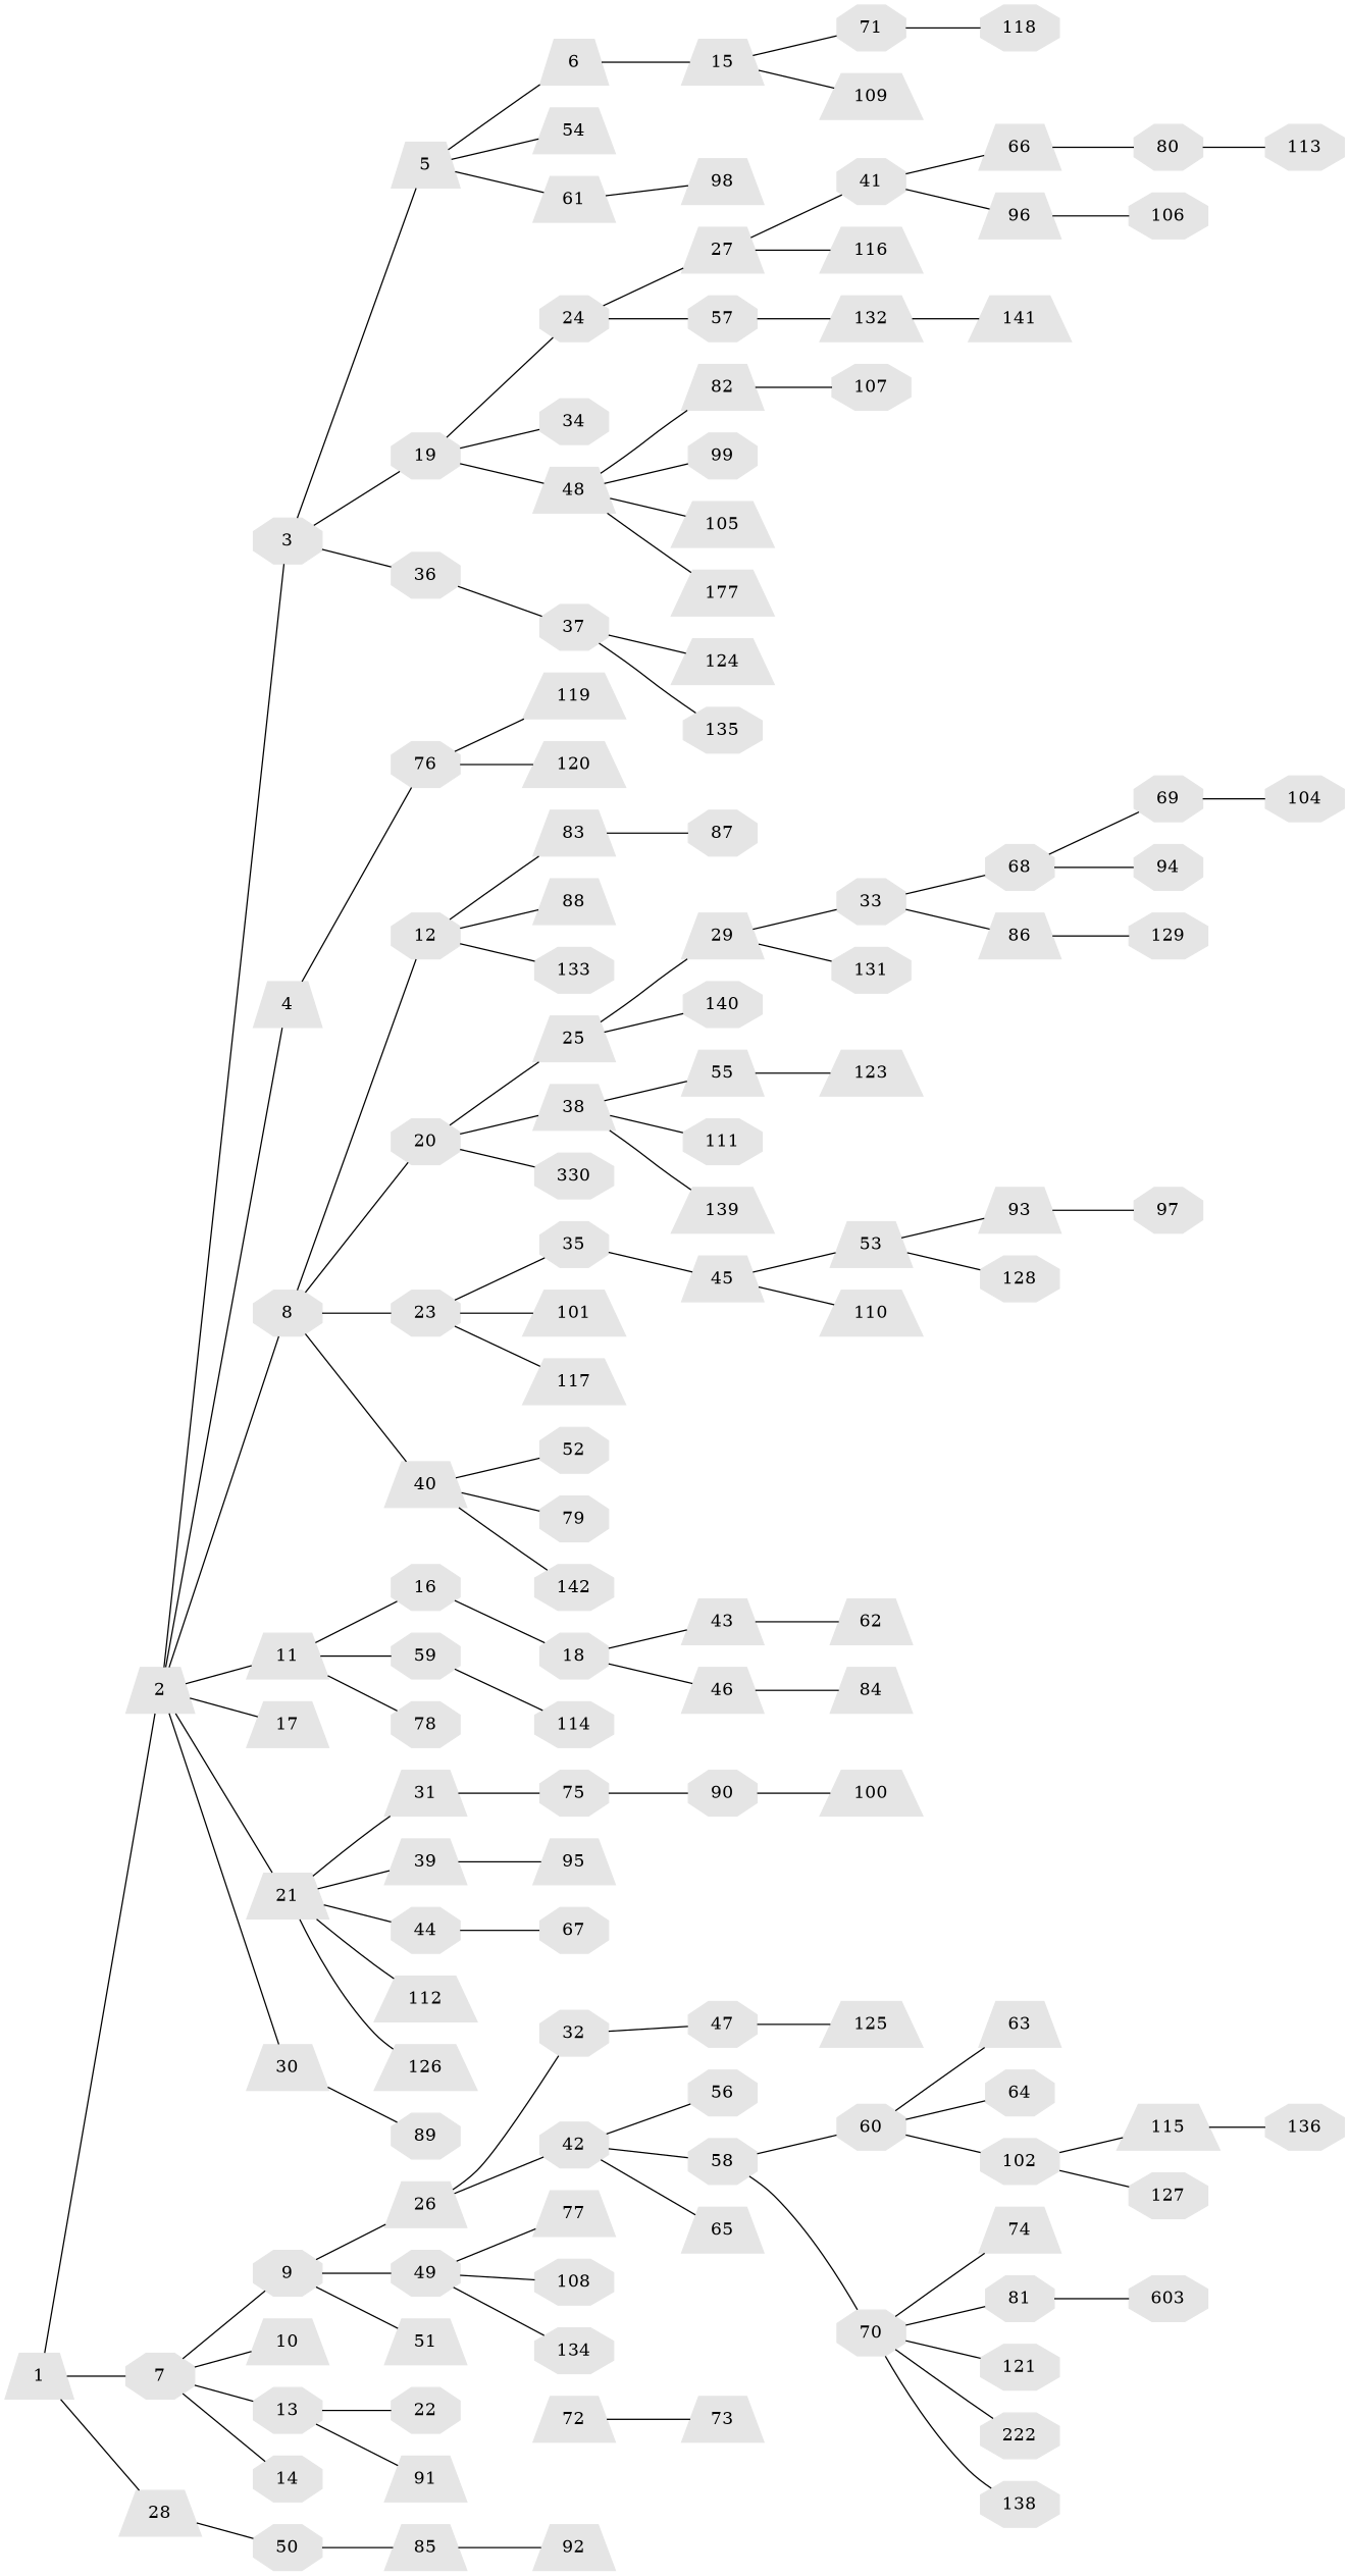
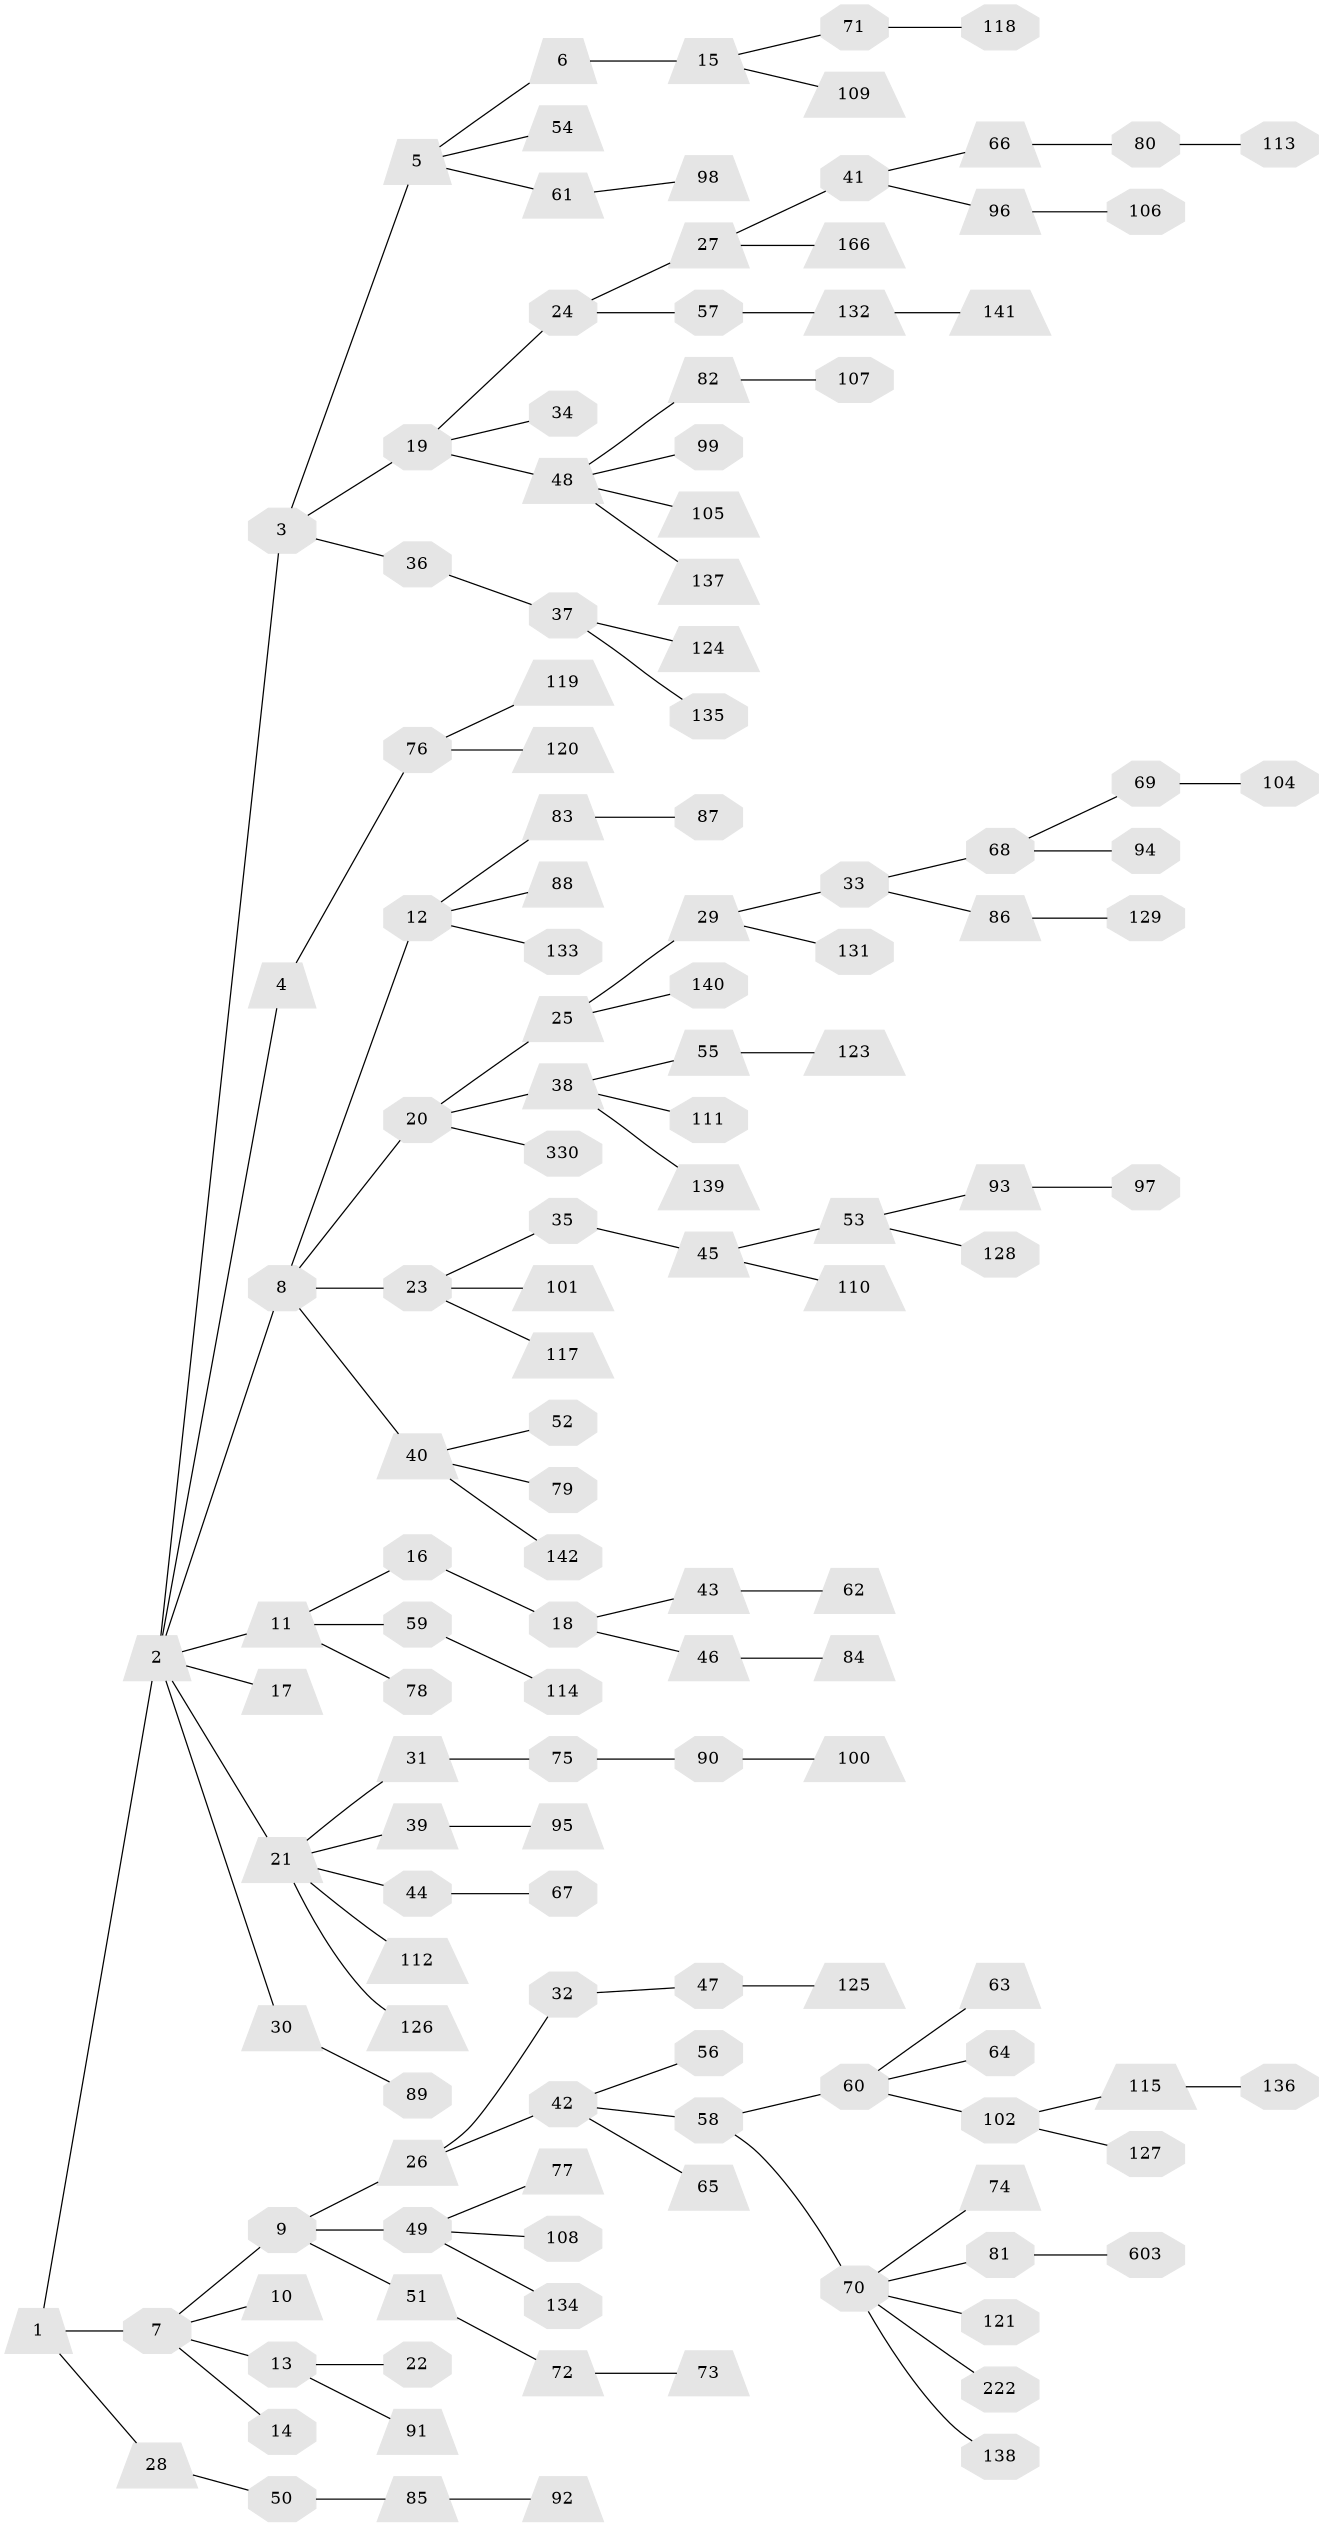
  graph {
    rankdir=LR
    node [color=gray90 shape=octagon style=filled]
    1 [shape=trapezium]
    2 [shape=trapezium]
    7
    28 [shape=trapezium]
    3
    4 [shape=trapezium]
    8
    11 [shape=trapezium]
    17 [shape=trapezium]
    21 [shape=trapezium]
    30 [shape=trapezium]
    9
    10 [shape=trapezium]
    13
    14
    50
    5 [shape=trapezium]
    19
    36
    76
    12
    20
    23
    40 [shape=trapezium]
    16
    59
    78
    31 [shape=trapezium]
    39 [shape=trapezium]
    44
    112 [shape=trapezium]
    126 [shape=trapezium]
    89
    6 [shape=trapezium]
    54 [shape=trapezium]
    61 [shape=trapezium]
    24
    34
    48 [shape=trapezium]
    37
    119 [shape=trapezium]
    120 [shape=trapezium]
    15 [shape=trapezium]
    98 [shape=trapezium]
    71
    109 [shape=trapezium]
    26 [shape=trapezium]
    49
    51 [shape=trapezium]
    22
    91 [shape=trapezium]
    83 [shape=trapezium]
    88 [shape=trapezium]
    133
    25 [shape=trapezium]
    38 [shape=trapezium]
    n57 [label=330]
    35
    101 [shape=trapezium]
    117 [shape=trapezium]
    52
    79
    142
    32
    42
    77 [shape=trapezium]
    108
    134
    72 [shape=trapezium]
    18
    114
    87
    118
    43 [shape=trapezium]
    46 [shape=trapezium]
    62 [shape=trapezium]
    84 [shape=trapezium]
    27 [shape=trapezium]
    57
    82 [shape=trapezium]
    99
    105 [shape=trapezium]
-   137 [shape=trapezium label=177]
+   137 [shape=trapezium]
    29 [shape=trapezium]
    140
    55 [shape=trapezium]
    111
    139 [shape=trapezium]
    75
    95 [shape=trapezium]
    67
    45 [shape=trapezium]
    41
-   116 [shape=trapezium]
+   116 [shape=trapezium label=166]
    132 [shape=trapezium]
    33
    131
    47
    56
    58
    65 [shape=trapezium]
    66 [shape=trapezium]
    96 [shape=trapezium]
    85 [shape=trapezium]
    68
    86 [shape=trapezium]
    90
    125 [shape=trapezium]
    69
    94
    129
    53 [shape=trapezium]
    110 [shape=trapezium]
    124 [shape=trapezium]
    135
    123 [shape=trapezium]
    80
    106
    60
    70
    93 [shape=trapezium]
    128
    107
    92 [shape=trapezium]
    73 [shape=trapezium]
    97
    141 [shape=trapezium]
    63 [shape=trapezium]
    64
    102
    74 [shape=trapezium]
    81
    121
    n134 [label=222]
    138
    115 [shape=trapezium]
    127
    113
    104
    n140 [label=603]
    100 [shape=trapezium]
    136
    1 -- 2
    1 -- 7
    1 -- 28
    2 -- 3
    2 -- 4
    2 -- 8
    2 -- 11
    2 -- 17
    2 -- 21
    2 -- 30
    7 -- 9
    7 -- 10
    7 -- 13
    7 -- 14
    28 -- 50
    3 -- 5
    3 -- 19
    3 -- 36
    4 -- 76
    8 -- 12
    8 -- 20
    8 -- 23
    8 -- 40
    11 -- 16
    11 -- 59
    11 -- 78
    21 -- 31
    21 -- 39
    21 -- 44
    21 -- 112
    21 -- 126
    30 -- 89
    9 -- 26
    9 -- 49
    9 -- 51
    13 -- 22
    13 -- 91
    50 -- 85
    5 -- 6
    5 -- 54
    5 -- 61
    19 -- 24
    19 -- 34
    19 -- 48
    36 -- 37
    76 -- 119
    76 -- 120
    12 -- 83
    12 -- 88
    12 -- 133
    20 -- 25
    20 -- 38
    20 -- n57
    23 -- 35
    23 -- 101
    23 -- 117
    40 -- 52
    40 -- 79
    40 -- 142
    16 -- 18
    59 -- 114
    31 -- 75
    39 -- 95
    44 -- 67
    6 -- 15
    61 -- 98
    24 -- 27
    24 -- 57
    48 -- 82
    48 -- 99
    48 -- 105
    48 -- 137
    37 -- 124
    37 -- 135
    15 -- 71
    15 -- 109
    71 -- 118
    26 -- 32
    26 -- 42
    49 -- 77
    49 -- 108
    49 -- 134
+   51 -- 72
    83 -- 87
    25 -- 29
    25 -- 140
    38 -- 55
    38 -- 111
    38 -- 139
    35 -- 45
    32 -- 47
    42 -- 56
    42 -- 58
    42 -- 65
    72 -- 73
    18 -- 43
    18 -- 46
    43 -- 62
    46 -- 84
    27 -- 41
    27 -- 116
    57 -- 132
    82 -- 107
    29 -- 33
    29 -- 131
    55 -- 123
    75 -- 90
    45 -- 53
    45 -- 110
    41 -- 66
    41 -- 96
    132 -- 141
    33 -- 68
    33 -- 86
    47 -- 125
    58 -- 60
    58 -- 70
    66 -- 80
    96 -- 106
    85 -- 92
    68 -- 69
    68 -- 94
    86 -- 129
    90 -- 100
    69 -- 104
    53 -- 93
    53 -- 128
    80 -- 113
    60 -- 63
    60 -- 64
    60 -- 102
    70 -- 74
    70 -- 81
    70 -- 121
    70 -- n134
    70 -- 138
    93 -- 97
    102 -- 115
    102 -- 127
    81 -- n140
    115 -- 136
  }
